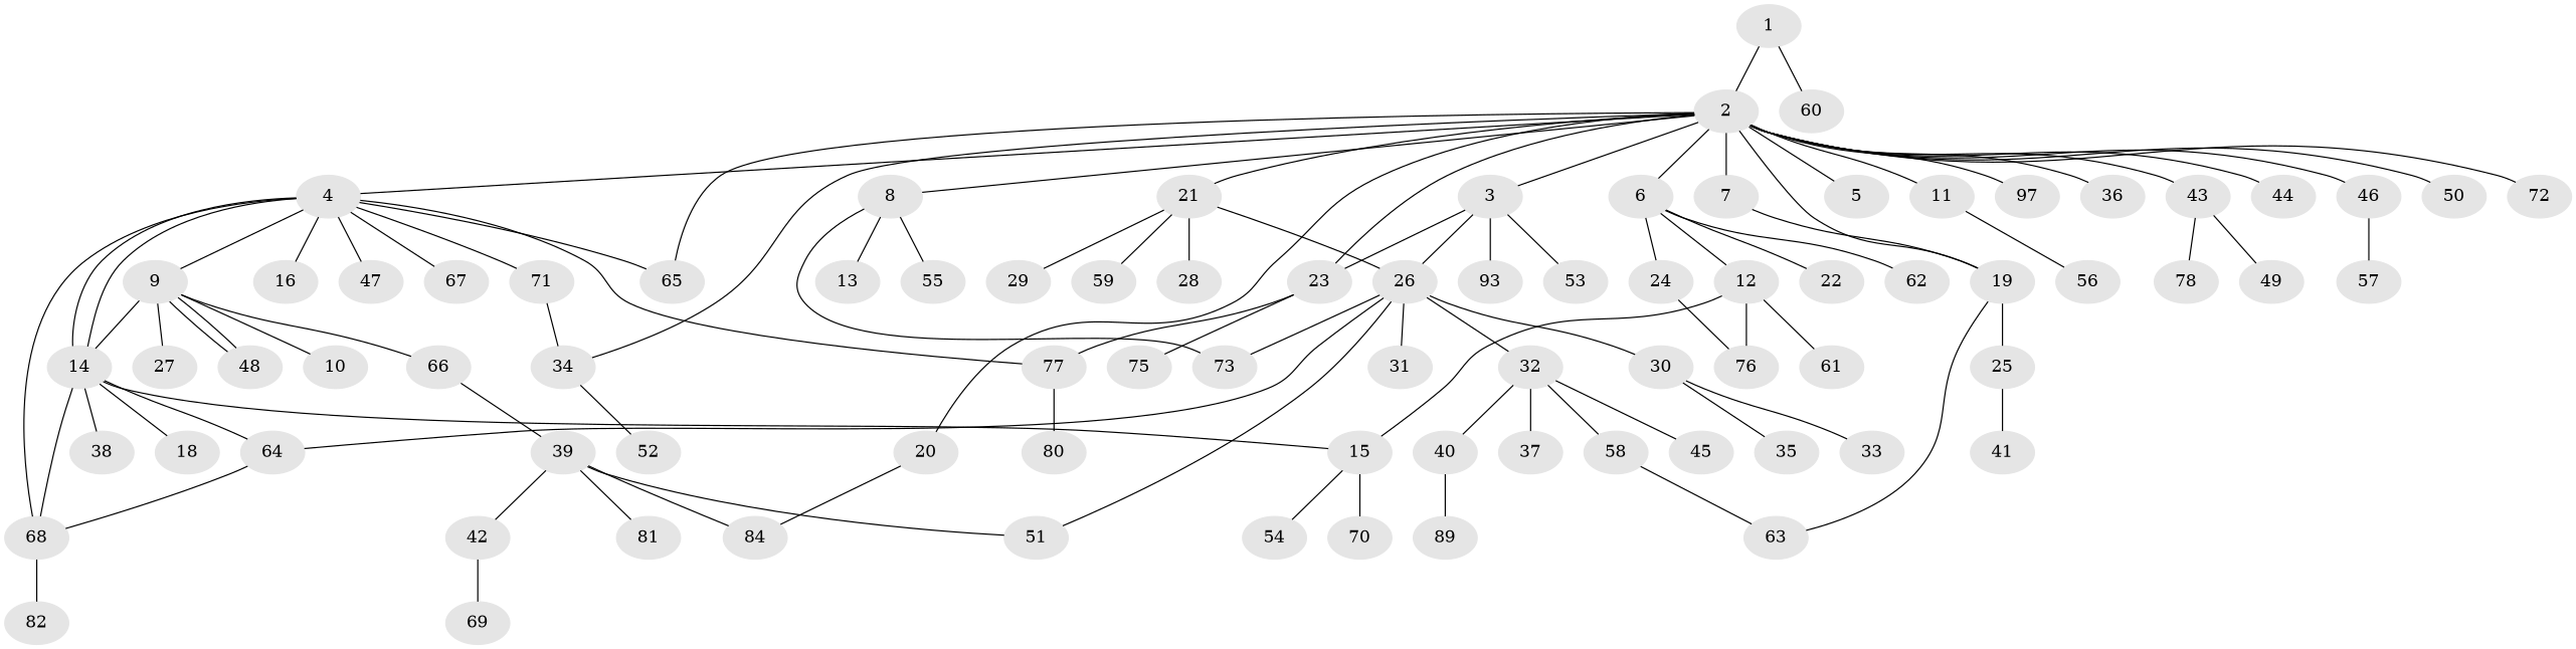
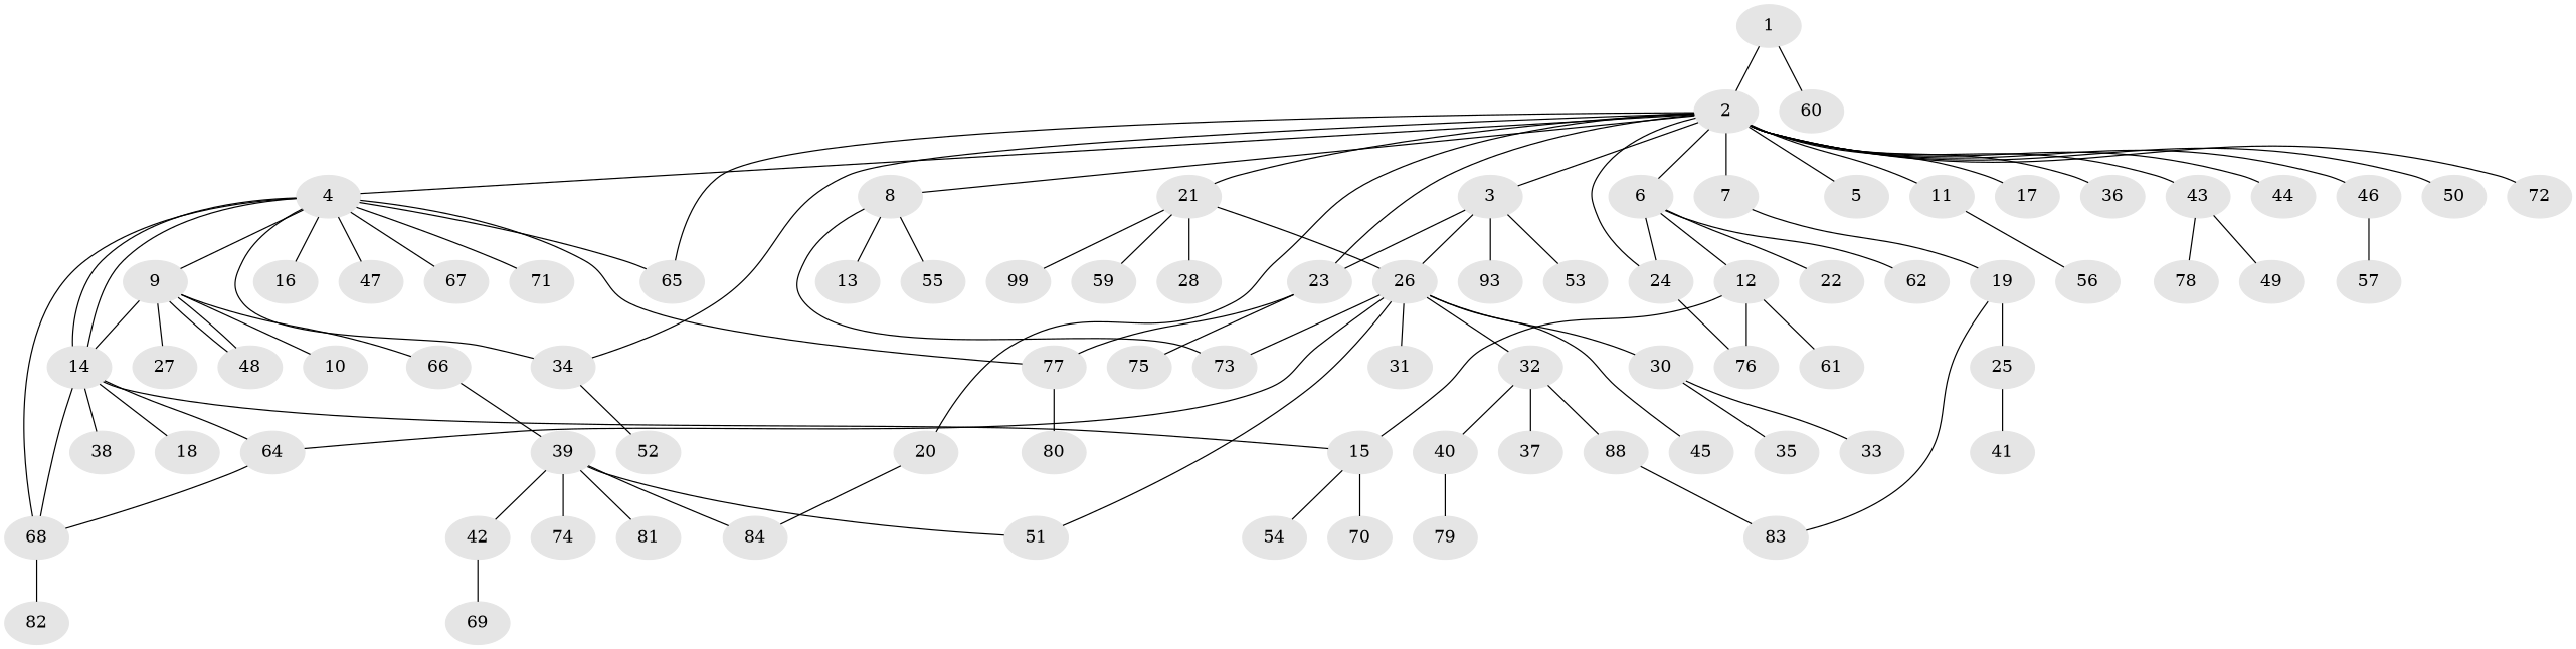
  graph {
    node [color=gray90 style=filled]
    1
    2
    60
    3
    4
    5
    6
    7
    8
    11
-   17 [label=97]
+   17
    20
    21
    23
    24
    34
    36
    43
    44
    46
    50
    65
    72
    26
    53
    n26 [label=93]
    9
    14
    16
    47
    67
    68
    71
    77
    12
    22
    62
    19
    13
    55
    73
    56
    84
    28
-   29
+   29 [label=99]
    59
    75
    76
    52
    49
    78
    57
    64
    30
    31
    32
    45
    51
    10
    27
    48
    66
    15
    18
    38
    82
    80
    61
    25
-   63
+   63 [label=83]
    39
    42
+   74
    81
    54
    70
    41
    33
    35
    37
    40
-   58
-   79 [label=89]
+   58 [label=88]
+   79
    69
    1 -- 2
    1 -- 60
    2 -- 3
    2 -- 4
    2 -- 5
    2 -- 6
    2 -- 7
    2 -- 8
    2 -- 11
    2 -- 17
    2 -- 20
    2 -- 21
    2 -- 23
-   2 -- 19
+   2 -- 24
    2 -- 34
    2 -- 36
    2 -- 43
    2 -- 44
    2 -- 46
    2 -- 50
    2 -- 65
    2 -- 72
    3 -- 23
    3 -- 26
    3 -- 53
    3 -- n26
-   71 -- 34
+   4 -- 34
    4 -- 65
    4 -- 9
    4 -- 14
    4 -- 14
    4 -- 16
    4 -- 47
    4 -- 67
    4 -- 68
    4 -- 71
    4 -- 77
    6 -- 24
    6 -- 12
    6 -- 22
    6 -- 62
    7 -- 19
    8 -- 13
    8 -- 55
    8 -- 73
    11 -- 56
    20 -- 84
    21 -- 26
    21 -- 28
    21 -- 29
    21 -- 59
    23 -- 77
    23 -- 75
    24 -- 76
    34 -- 52
    43 -- 49
    43 -- 78
    46 -- 57
    26 -- 73
    26 -- 64
    26 -- 30
    26 -- 31
    26 -- 32
-   32 -- 45
+   26 -- 45
    26 -- 51
    9 -- 14
    9 -- 10
    9 -- 27
    9 -- 48
    9 -- 48
    9 -- 66
    14 -- 68
    14 -- 64
    14 -- 15
    14 -- 18
    14 -- 38
    68 -- 82
    77 -- 80
    12 -- 76
    12 -- 15
    12 -- 61
    19 -- 25
    19 -- 63
    64 -- 68
    30 -- 33
    30 -- 35
    32 -- 37
    32 -- 40
    32 -- 58
    66 -- 39
    15 -- 54
    15 -- 70
    25 -- 41
    39 -- 84
    39 -- 51
    39 -- 42
+   39 -- 74
    39 -- 81
    42 -- 69
    40 -- 79
    58 -- 63
  }
